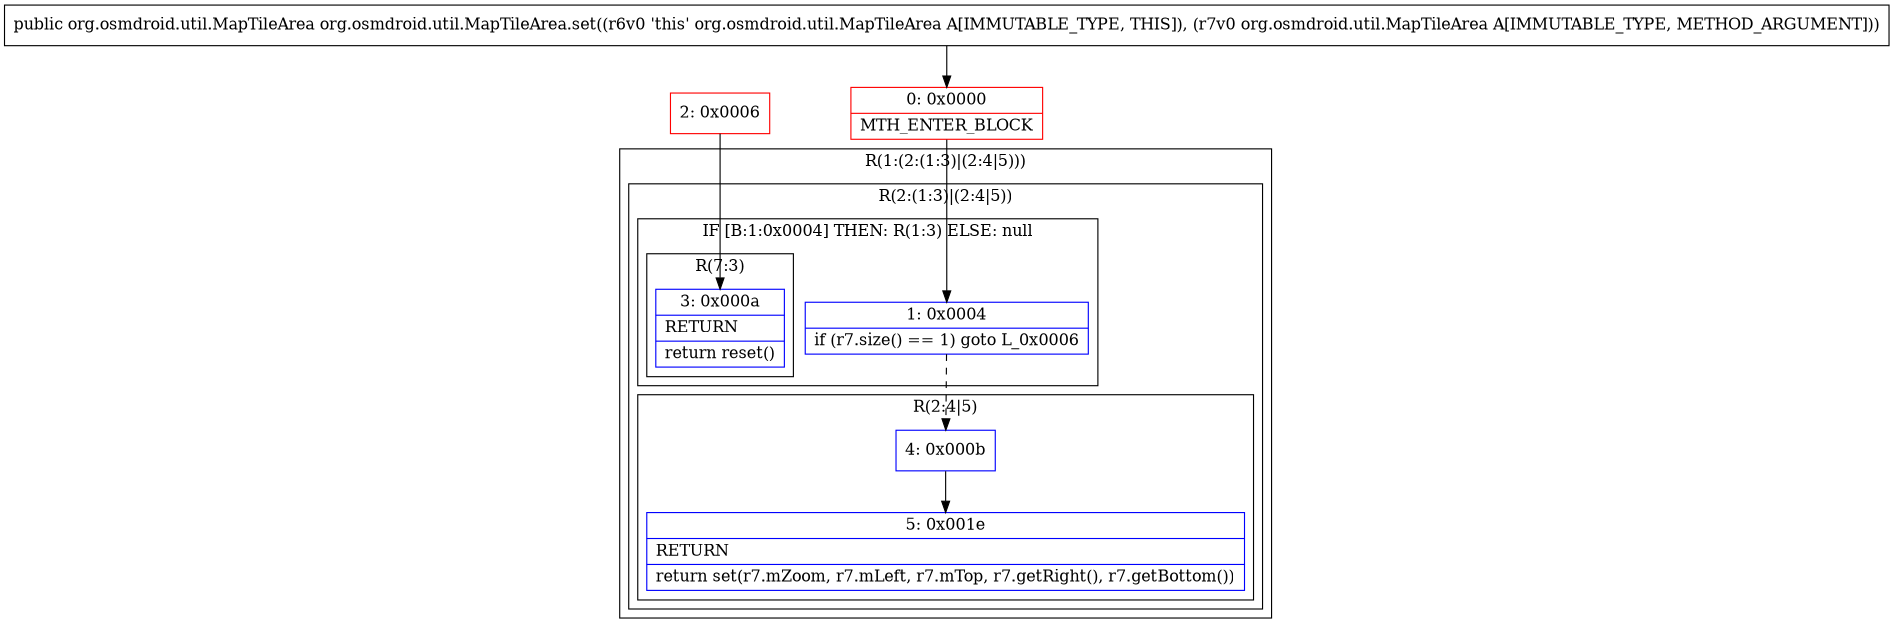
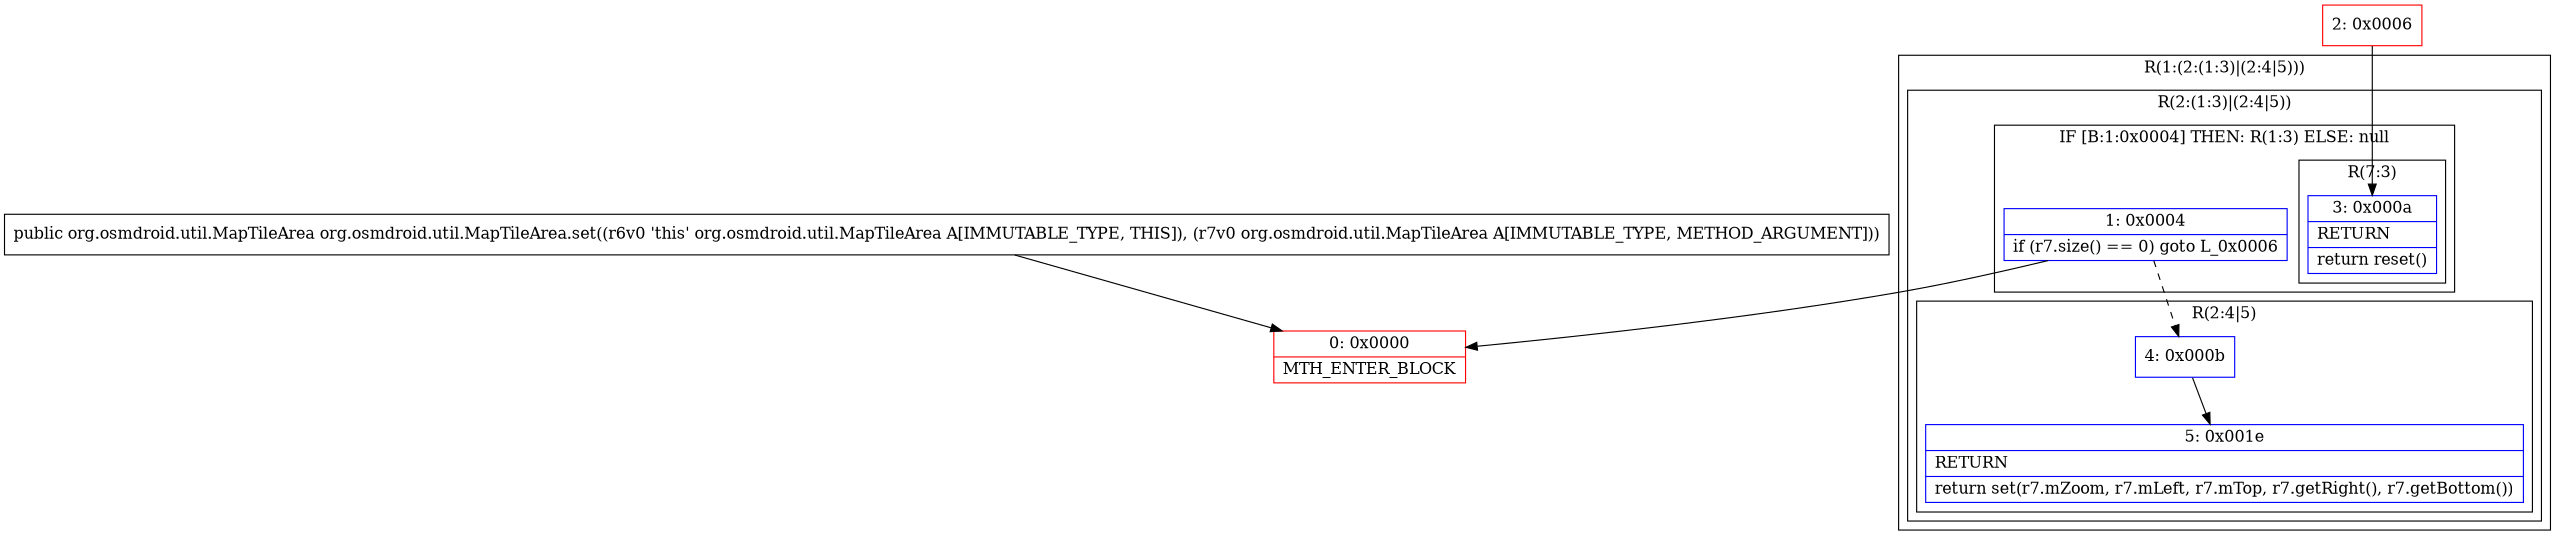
  digraph {
    node [color=blue shape=record]
    n1 [label="{3\:\ 0x000a|RETURN\l|return reset()\l}"]
-   n2 [label="{1\:\ 0x0004|if (r7.size() == 1) goto L_0x0006\l}"]
+   n2 [label="{1\:\ 0x0004|if (r7.size() == 0) goto L_0x0006\l}"]
    n3 [label="{4\:\ 0x000b}"]
    n4 [label="{5\:\ 0x001e|RETURN\l|return set(r7.mZoom, r7.mLeft, r7.mTop, r7.getRight(), r7.getBottom())\l}"]
    n5 [color=red label="{2\:\ 0x0006}"]
    n6 [color=red label="{0\:\ 0x0000|MTH_ENTER_BLOCK\l}"]
    n7 [label="{public org.osmdroid.util.MapTileArea org.osmdroid.util.MapTileArea.set((r6v0 'this' org.osmdroid.util.MapTileArea A[IMMUTABLE_TYPE, THIS]), (r7v0 org.osmdroid.util.MapTileArea A[IMMUTABLE_TYPE, METHOD_ARGUMENT])) }" color=""]
    subgraph cluster_1 {
      label="R(1:(2:(1:3)|(2:4|5)))"
      subgraph cluster_2 {
        label="R(2:(1:3)|(2:4|5))"
        subgraph cluster_3 {
          label="IF [B:1:0x0004] THEN: R(1:3) ELSE: null"
          n2
          subgraph cluster_4 {
            label="R(7:3)"
            n1
          }
        }
        subgraph cluster_5 {
          label="R(2:4|5)"
          n3
          n4
        }
      }
    }
    n2 -> n3 [style=dashed]
    n3 -> n4
    n5 -> n1
-   n6 -> n2
+   n2 -> n6
    n7 -> n6
  }
